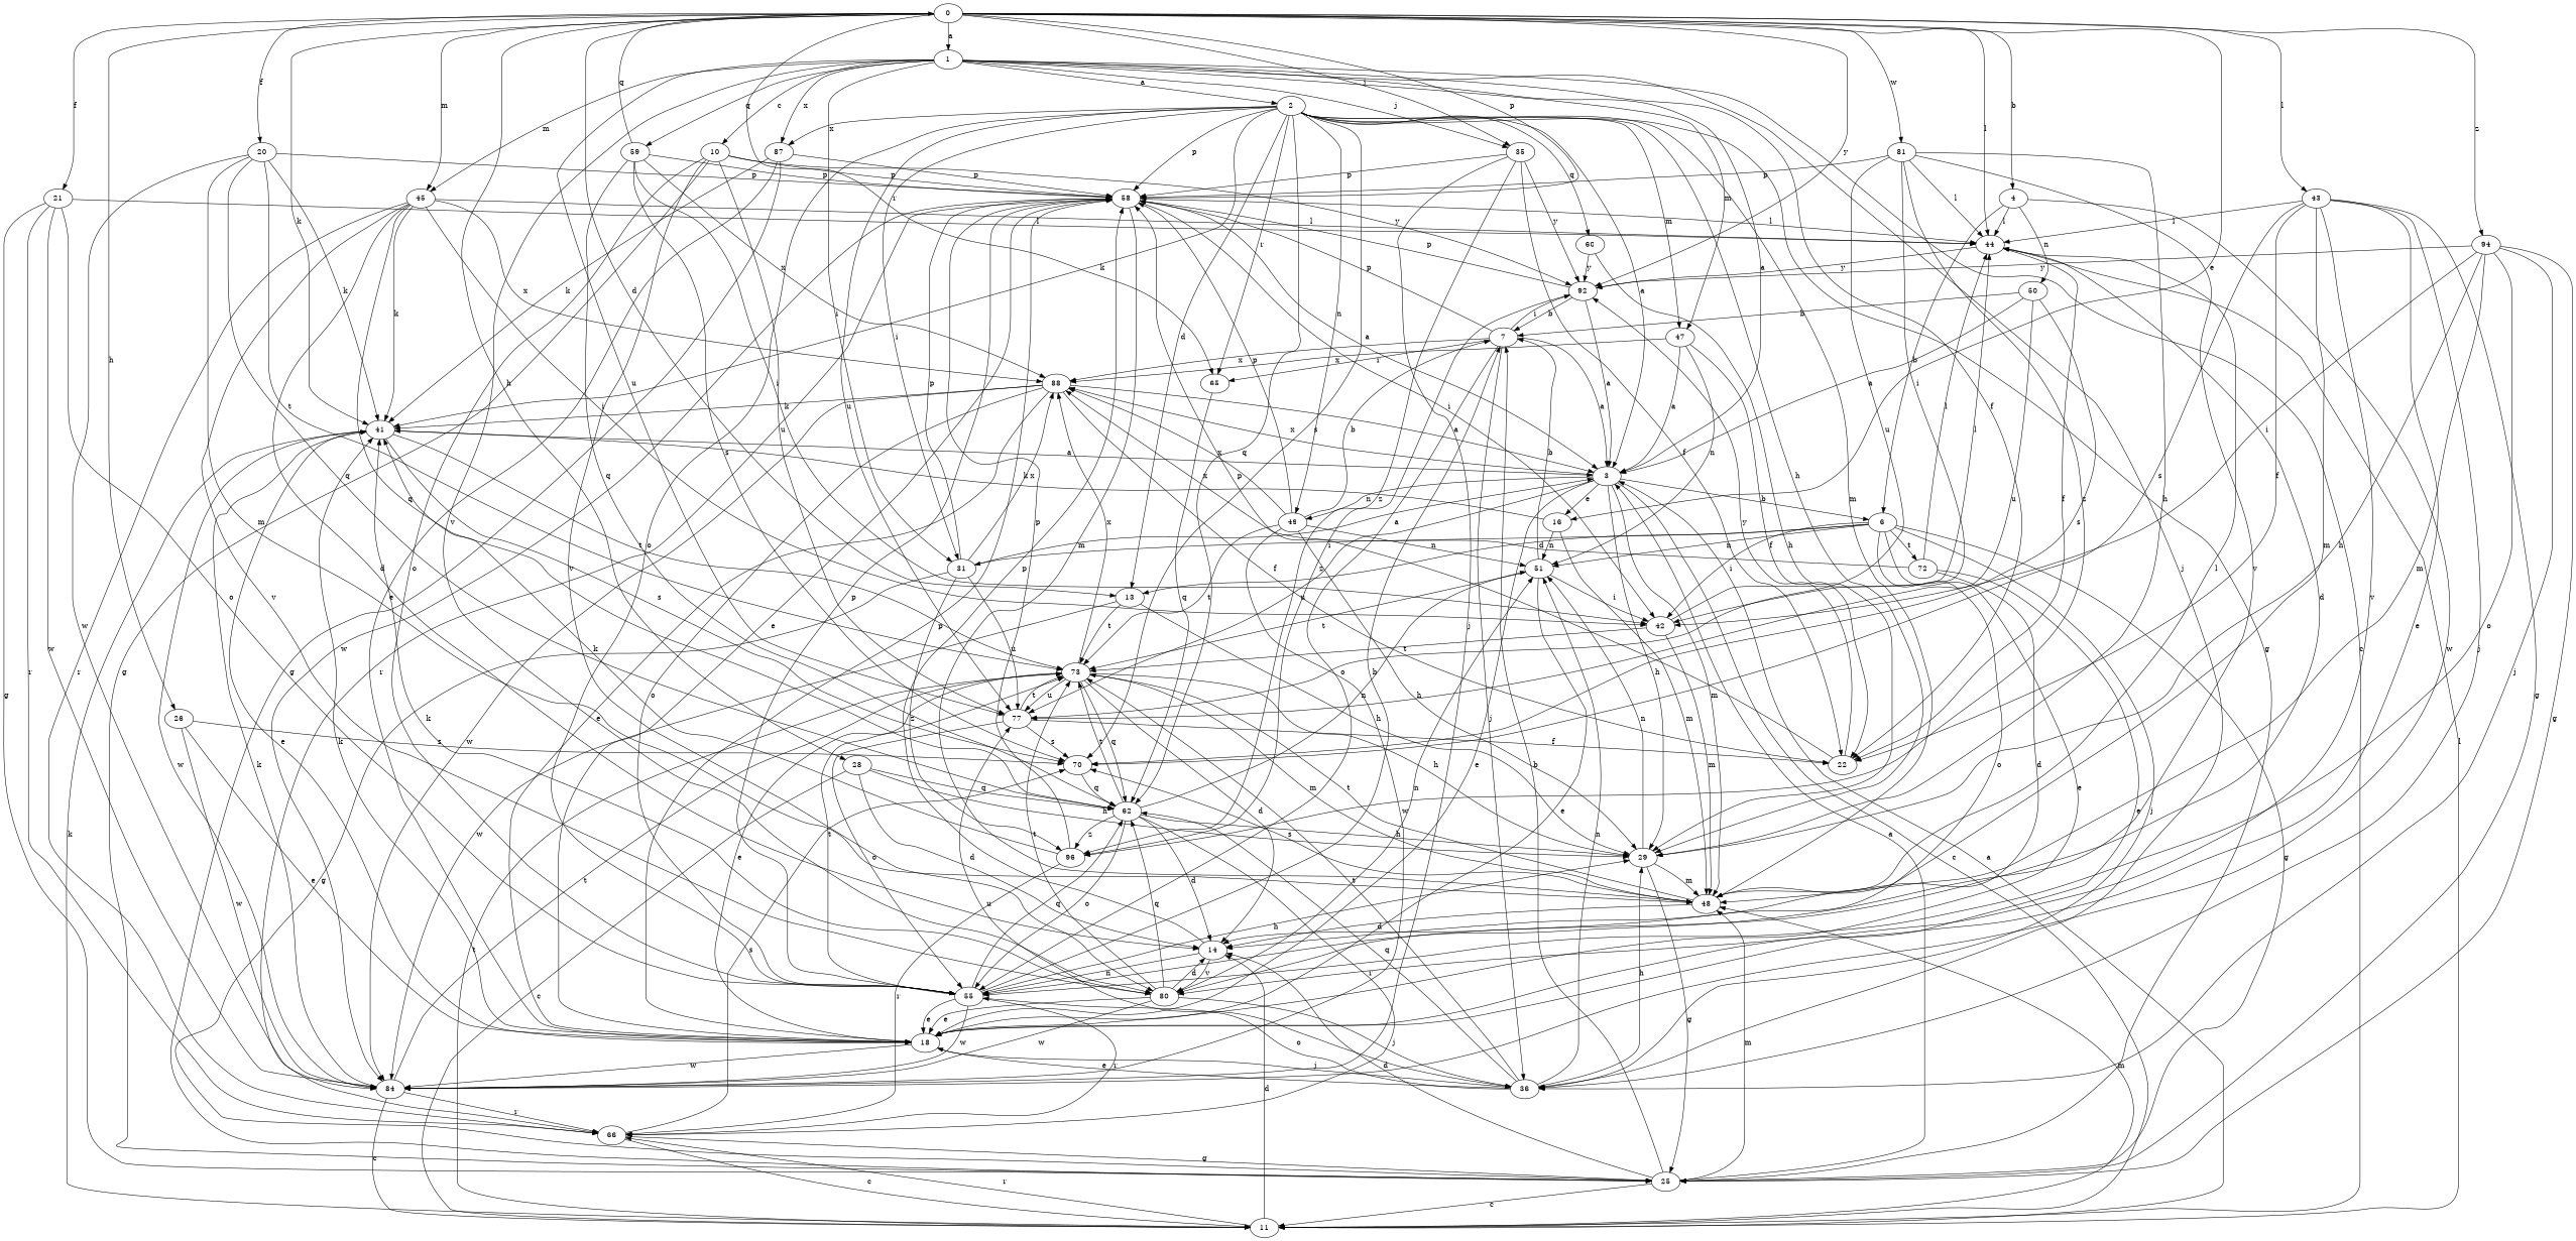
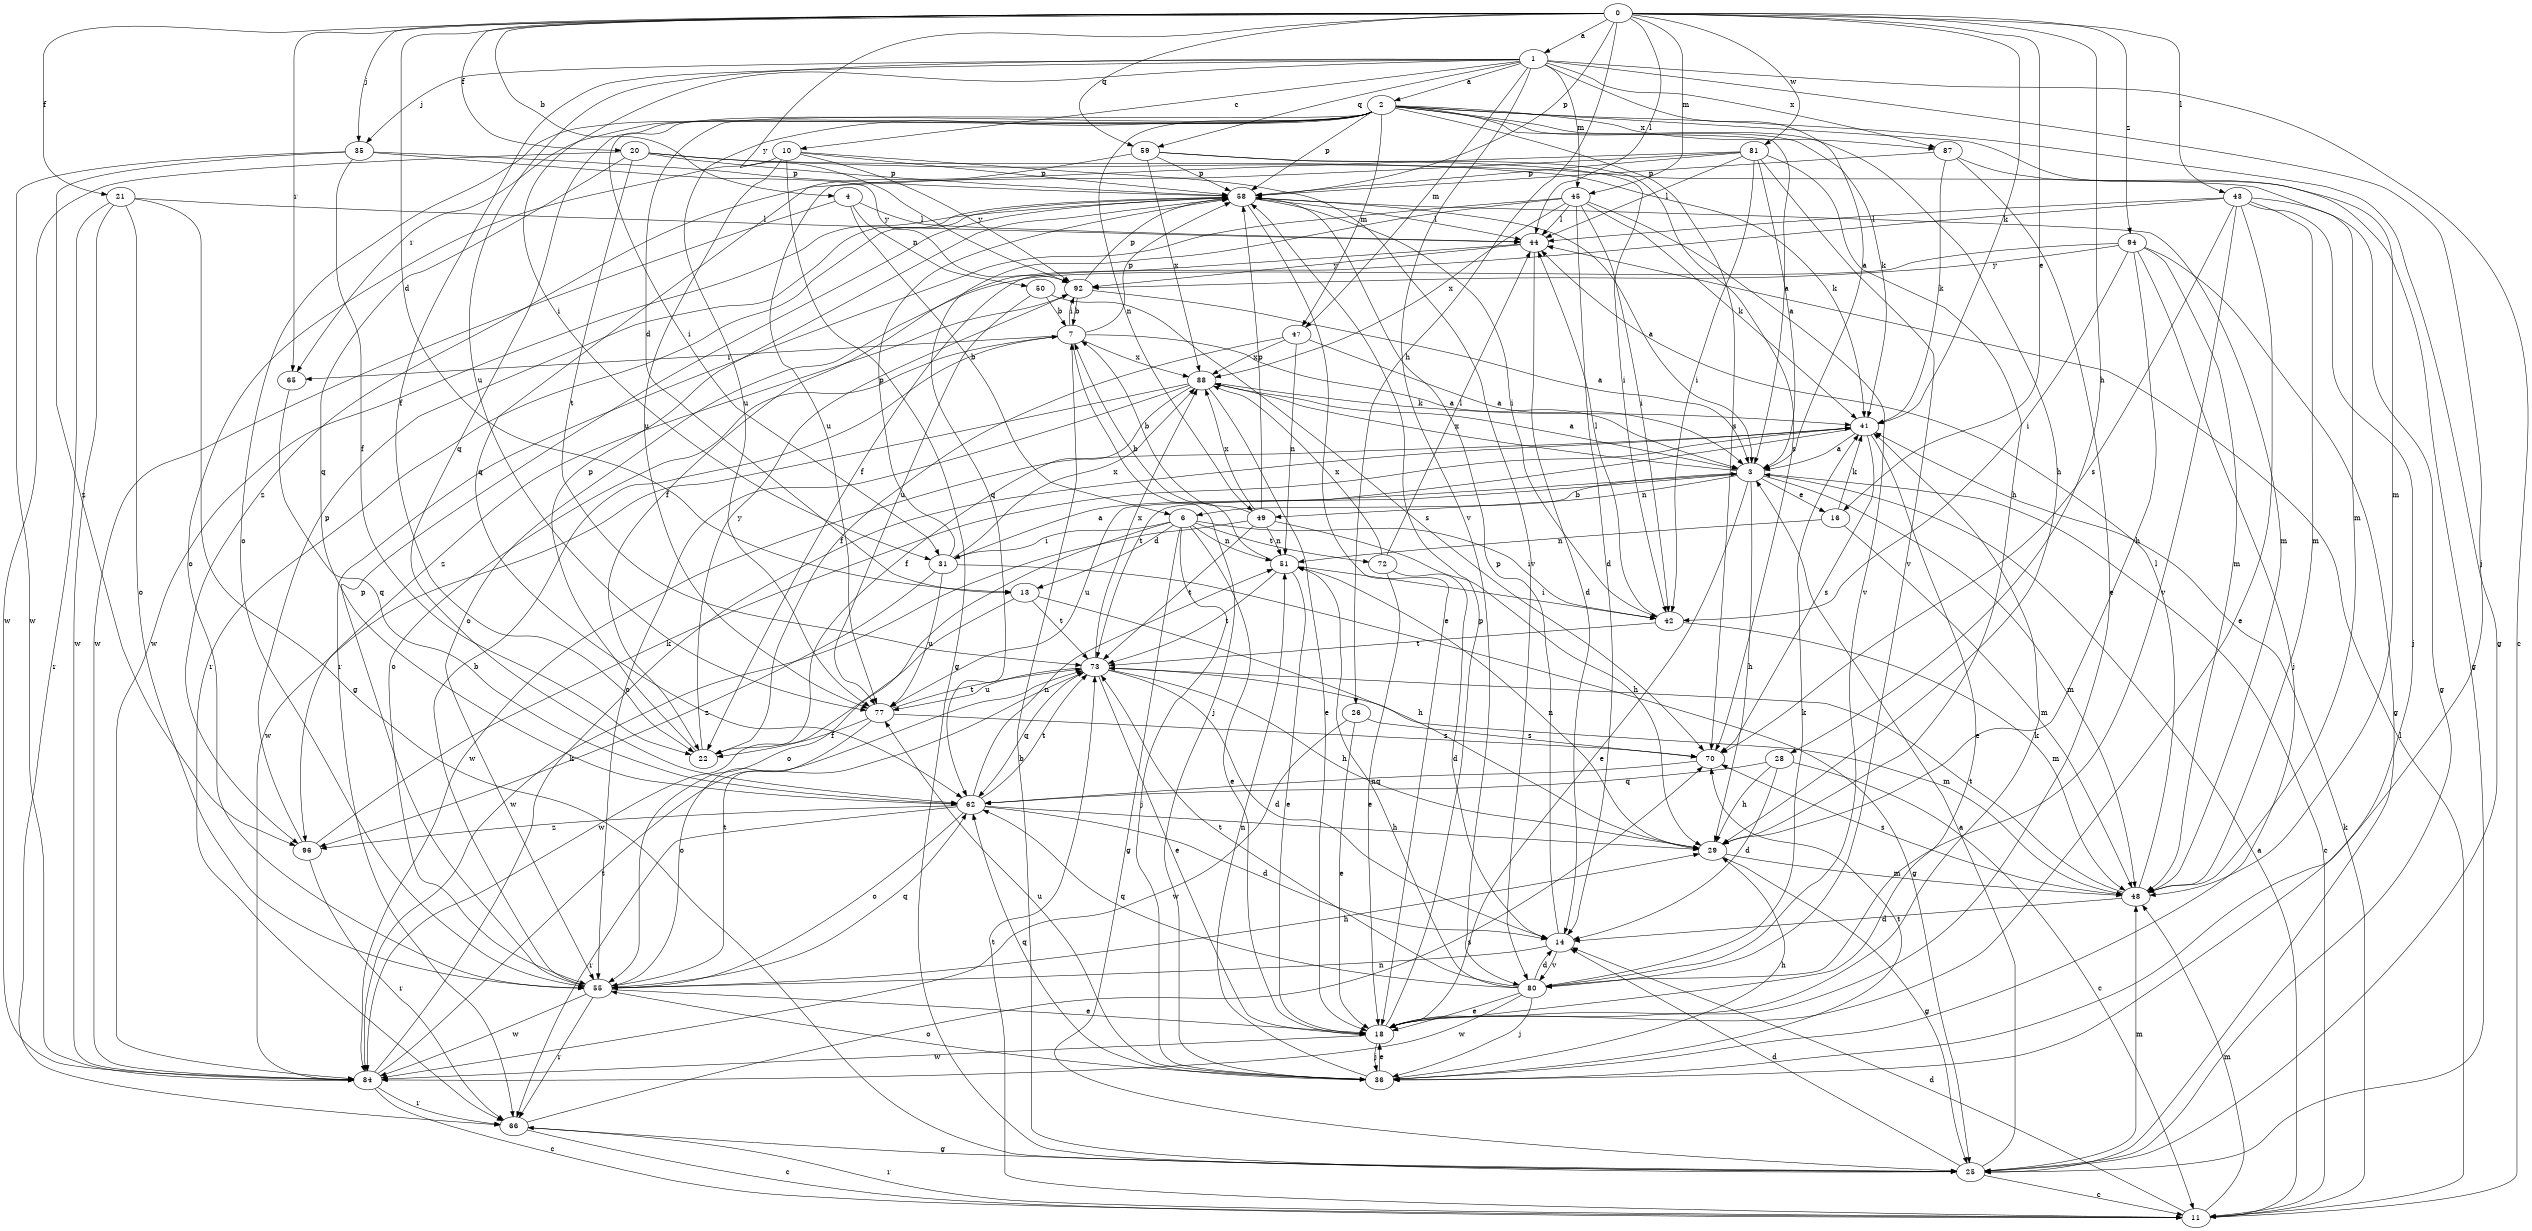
  strict digraph {
    0
    1
    4
    13
    16
    20
    21
    26
    28
    35
    41
    43
    44
    45
    58
    59
    65
    81
    92
    94
    2
    3
    10
    11
    22
    31
    36
    47
    77
    80
    87
    6
    50
    84
    29
    73
    48
    51
    62
    25
    55
    66
    70
    18
    14
    96
    88
    n48 [label=42]
    7
    49
-   60
    72
    0 -> 1 [label=a]
    0 -> 4 [label=b]
    0 -> 13 [label=d]
    0 -> 16 [label=e]
    0 -> 20 [label=f]
    0 -> 21 [label=f]
    0 -> 26 [label=h]
    0 -> 28 [label=h]
    0 -> 35 [label=j]
    0 -> 41 [label=k]
    0 -> 43 [label=l]
    0 -> 44 [label=l]
    0 -> 45 [label=m]
    0 -> 58 [label=p]
-   59 -> 0 [label=q]
+   0 -> 59 [label=q]
    0 -> 65 [label=r]
    0 -> 81 [label=w]
    0 -> 92 [label=y]
    0 -> 94 [label=z]
    1 -> 35 [label=j]
    1 -> 45 [label=m]
    1 -> 59 [label=q]
    1 -> 2 [label=a]
    1 -> 3 [label=a]
    1 -> 10 [label=c]
    1 -> 11 [label=c]
    1 -> 22 [label=f]
    1 -> 31 [label=i]
    1 -> 36 [label=j]
    1 -> 47 [label=m]
    1 -> 77 [label=u]
    1 -> 80 [label=v]
    1 -> 87 [label=x]
    4 -> 44 [label=l]
    4 -> 6 [label=b]
    4 -> 50 [label=n]
    4 -> 84 [label=w]
    13 -> 84 [label=w]
    13 -> 29 [label=h]
    13 -> 73 [label=t]
    16 -> 41 [label=k]
    16 -> 48 [label=m]
    16 -> 51 [label=n]
    20 -> 41 [label=k]
    20 -> 58 [label=p]
    20 -> 84 [label=w]
    20 -> 73 [label=t]
    20 -> 48 [label=m]
    20 -> 62 [label=q]
    21 -> 44 [label=l]
    21 -> 84 [label=w]
    21 -> 25 [label=g]
    21 -> 55 [label=o]
    21 -> 66 [label=r]
    26 -> 84 [label=w]
    26 -> 70 [label=s]
    26 -> 18 [label=e]
    28 -> 11 [label=c]
    28 -> 29 [label=h]
    28 -> 62 [label=q]
    28 -> 14 [label=d]
    35 -> 58 [label=p]
    35 -> 92 [label=y]
    35 -> 22 [label=f]
-   35 -> 84 [label=j]
+   35 -> 84 [label=w]
    35 -> 96 [label=z]
    41 -> 3 [label=a]
    41 -> 84 [label=w]
    41 -> 73 [label=t]
    41 -> 70 [label=s]
    41 -> 18 [label=e]
    43 -> 44 [label=l]
    43 -> 22 [label=f]
    43 -> 36 [label=j]
    43 -> 80 [label=v]
    43 -> 48 [label=m]
    43 -> 25 [label=g]
    43 -> 70 [label=s]
    43 -> 18 [label=e]
    44 -> 92 [label=y]
    44 -> 22 [label=f]
    44 -> 14 [label=d]
    45 -> 41 [label=k]
    45 -> 44 [label=l]
    45 -> 80 [label=v]
    45 -> 62 [label=q]
    45 -> 66 [label=r]
    45 -> 14 [label=d]
    45 -> 88 [label=x]
    45 -> n48 [label=i]
    58 -> 44 [label=l]
    58 -> 3 [label=a]
    58 -> 84 [label=w]
    58 -> 48 [label=m]
    58 -> 66 [label=r]
    58 -> 18 [label=e]
    58 -> n48 [label=i]
    59 -> 58 [label=p]
    59 -> 62 [label=q]
    59 -> 70 [label=s]
    59 -> 88 [label=x]
    59 -> n48 [label=i]
    65 -> 62 [label=q]
    81 -> 44 [label=l]
    81 -> 58 [label=p]
    81 -> 77 [label=u]
    81 -> 80 [label=v]
    81 -> 29 [label=h]
    81 -> 96 [label=z]
    81 -> n48 [label=i]
    92 -> 58 [label=p]
    92 -> 3 [label=a]
    92 -> 96 [label=z]
    92 -> 7 [label=b]
    94 -> 92 [label=y]
    94 -> 36 [label=j]
    94 -> 29 [label=h]
    94 -> 48 [label=m]
    94 -> 25 [label=g]
    94 -> 55 [label=o]
    94 -> n48 [label=i]
    2 -> 13 [label=d]
    2 -> 41 [label=k]
    2 -> 58 [label=p]
    2 -> 65 [label=r]
    2 -> 3 [label=a]
    2 -> 31 [label=i]
    2 -> 47 [label=m]
    2 -> 77 [label=u]
    2 -> 87 [label=x]
    2 -> 29 [label=h]
    2 -> 48 [label=m]
    2 -> 62 [label=q]
    2 -> 25 [label=g]
    2 -> 55 [label=o]
    2 -> 70 [label=s]
    2 -> 49 [label=n]
-   2 -> 60 [label=q]
    3 -> 16 [label=e]
    3 -> 11 [label=c]
    3 -> 77 [label=u]
    3 -> 6 [label=b]
    3 -> 29 [label=h]
    3 -> 48 [label=m]
    3 -> 18 [label=e]
    3 -> 88 [label=x]
    3 -> 49 [label=n]
    10 -> 58 [label=p]
    10 -> 92 [label=y]
    10 -> 77 [label=u]
    10 -> 80 [label=v]
    10 -> 25 [label=g]
    10 -> 55 [label=o]
    11 -> 41 [label=k]
    11 -> 44 [label=l]
    11 -> 3 [label=a]
    11 -> 73 [label=t]
    11 -> 48 [label=m]
    11 -> 66 [label=r]
    11 -> 14 [label=d]
    22 -> 58 [label=p]
    22 -> 92 [label=y]
    31 -> 58 [label=p]
    31 -> 3 [label=a]
    31 -> 77 [label=u]
    31 -> 25 [label=g]
    31 -> 96 [label=z]
    31 -> 88 [label=x]
    36 -> 77 [label=u]
    36 -> 29 [label=h]
-   36 -> 73 [label=t]
+   36 -> 70 [label=t]
    36 -> 51 [label=n]
    36 -> 62 [label=q]
    36 -> 55 [label=o]
    36 -> 18 [label=e]
    47 -> 3 [label=a]
    47 -> 22 [label=f]
    47 -> 51 [label=n]
    47 -> 88 [label=x]
    77 -> 22 [label=f]
    77 -> 73 [label=t]
    77 -> 55 [label=o]
    77 -> 70 [label=s]
    80 -> 41 [label=k]
    80 -> 36 [label=j]
    80 -> 84 [label=w]
    80 -> 73 [label=t]
    80 -> 51 [label=n]
    80 -> 62 [label=q]
    80 -> 18 [label=e]
    80 -> 14 [label=d]
    87 -> 41 [label=k]
    87 -> 58 [label=p]
    87 -> 25 [label=g]
    87 -> 18 [label=e]
    6 -> 13 [label=d]
    6 -> 31 [label=i]
    6 -> 36 [label=j]
    6 -> 51 [label=n]
    6 -> 25 [label=g]
    6 -> 55 [label=o]
    6 -> 18 [label=e]
    6 -> n48 [label=i]
    6 -> 72 [label=t]
-   50 -> 3 [label=a]
+   81 -> 3 [label=a]
    50 -> 77 [label=u]
    50 -> 70 [label=s]
    50 -> 7 [label=b]
    84 -> 41 [label=k]
    84 -> 11 [label=c]
    84 -> 73 [label=t]
    84 -> 66 [label=r]
    29 -> 48 [label=m]
    29 -> 51 [label=n]
    29 -> 25 [label=g]
    73 -> 77 [label=u]
    73 -> 29 [label=h]
    73 -> 48 [label=m]
    73 -> 62 [label=q]
    73 -> 18 [label=e]
    73 -> 14 [label=d]
    73 -> 88 [label=x]
    48 -> 44 [label=l]
    48 -> 73 [label=t]
    48 -> 70 [label=s]
    48 -> 14 [label=d]
    51 -> 73 [label=t]
    51 -> 18 [label=e]
    51 -> n48 [label=i]
    51 -> 7 [label=b]
    62 -> 29 [label=h]
    62 -> 73 [label=t]
    62 -> 51 [label=n]
    62 -> 55 [label=o]
    62 -> 66 [label=r]
    62 -> 14 [label=d]
    62 -> 96 [label=z]
    25 -> 3 [label=a]
    25 -> 11 [label=c]
    25 -> 48 [label=m]
    25 -> 14 [label=d]
    25 -> 7 [label=b]
    55 -> 58 [label=p]
    55 -> 84 [label=w]
    55 -> 29 [label=h]
    55 -> 73 [label=t]
    55 -> 62 [label=q]
    55 -> 66 [label=r]
    55 -> 18 [label=e]
    55 -> 7 [label=b]
    66 -> 11 [label=c]
    66 -> 25 [label=g]
    66 -> 70 [label=s]
    70 -> 62 [label=q]
    18 -> 41 [label=k]
    18 -> 58 [label=p]
    18 -> 36 [label=j]
    18 -> 84 [label=w]
    14 -> 58 [label=p]
    14 -> 80 [label=v]
    14 -> 55 [label=n]
    96 -> 41 [label=k]
    96 -> 58 [label=p]
    96 -> 66 [label=r]
    88 -> 41 [label=k]
    88 -> 3 [label=a]
    88 -> 22 [label=f]
    88 -> 84 [label=w]
    88 -> 55 [label=o]
    88 -> 18 [label=e]
    n48 -> 44 [label=l]
    n48 -> 73 [label=t]
    n48 -> 48 [label=m]
    7 -> 58 [label=p]
    7 -> 65 [label=r]
    7 -> 92 [label=i]
    7 -> 3 [label=a]
    7 -> 36 [label=j]
    7 -> 55 [label=o]
    7 -> 88 [label=x]
    49 -> 58 [label=p]
    49 -> 84 [label=w]
    49 -> 29 [label=h]
    49 -> 73 [label=t]
    49 -> 51 [label=n]
    49 -> 88 [label=x]
    49 -> 7 [label=b]
-   60 -> 92 [label=y]
-   60 -> 29 [label=h]
    72 -> 44 [label=l]
    72 -> 18 [label=e]
    72 -> 14 [label=d]
    72 -> 88 [label=x]
  }
